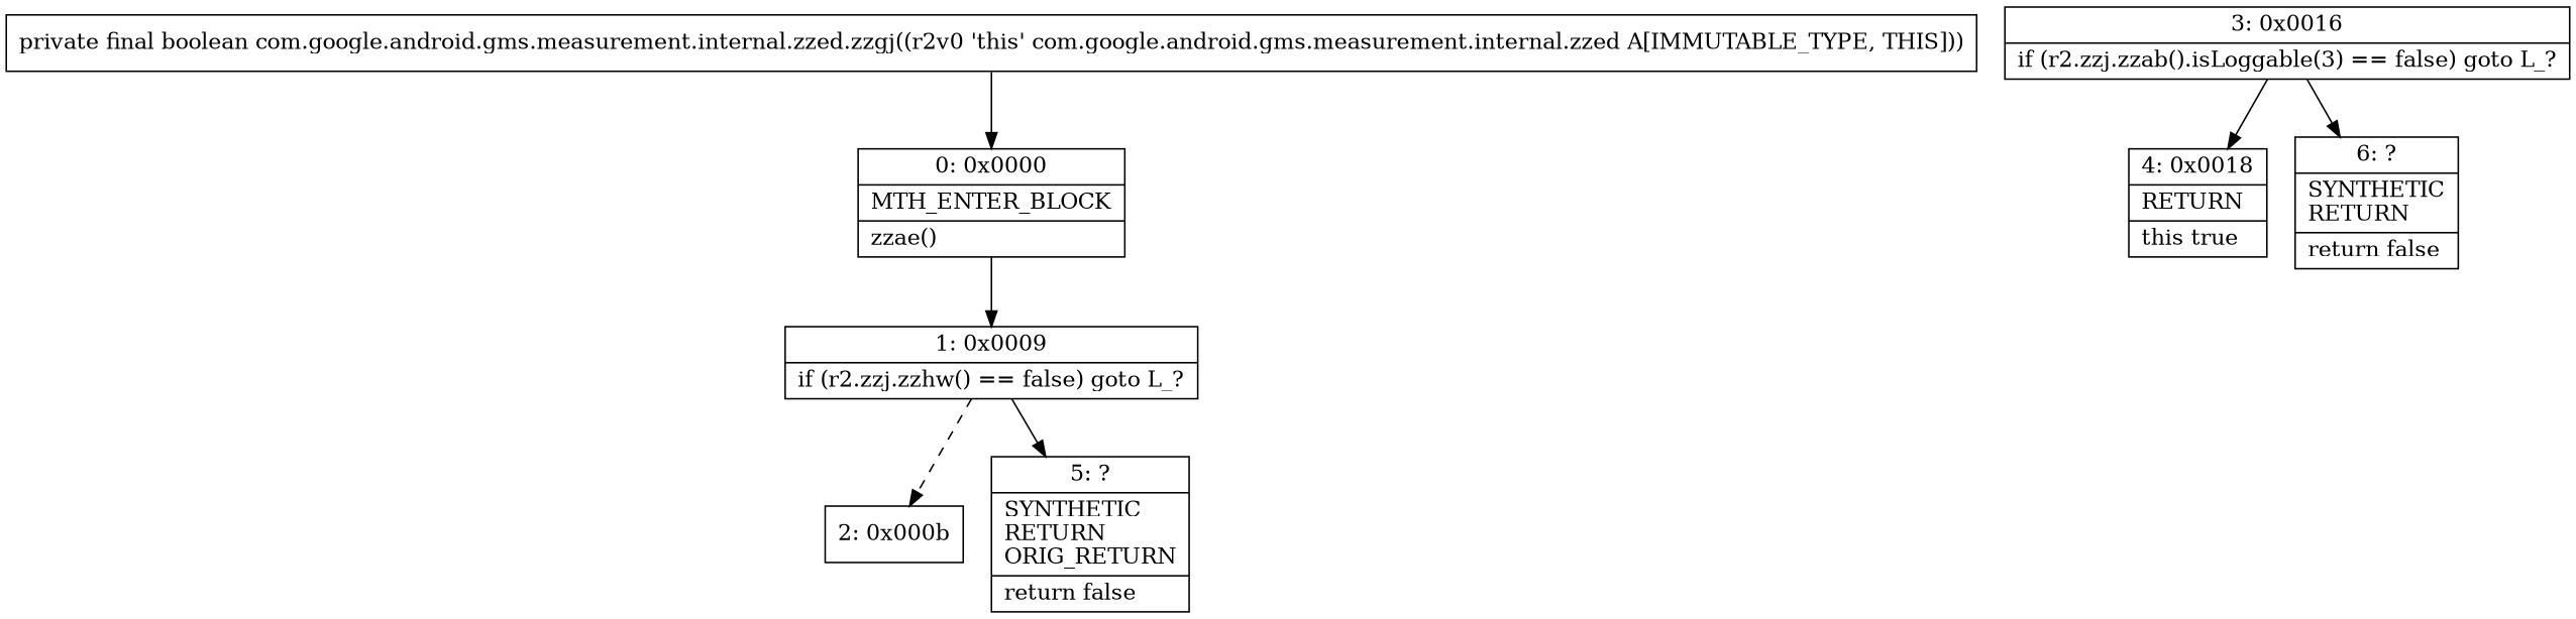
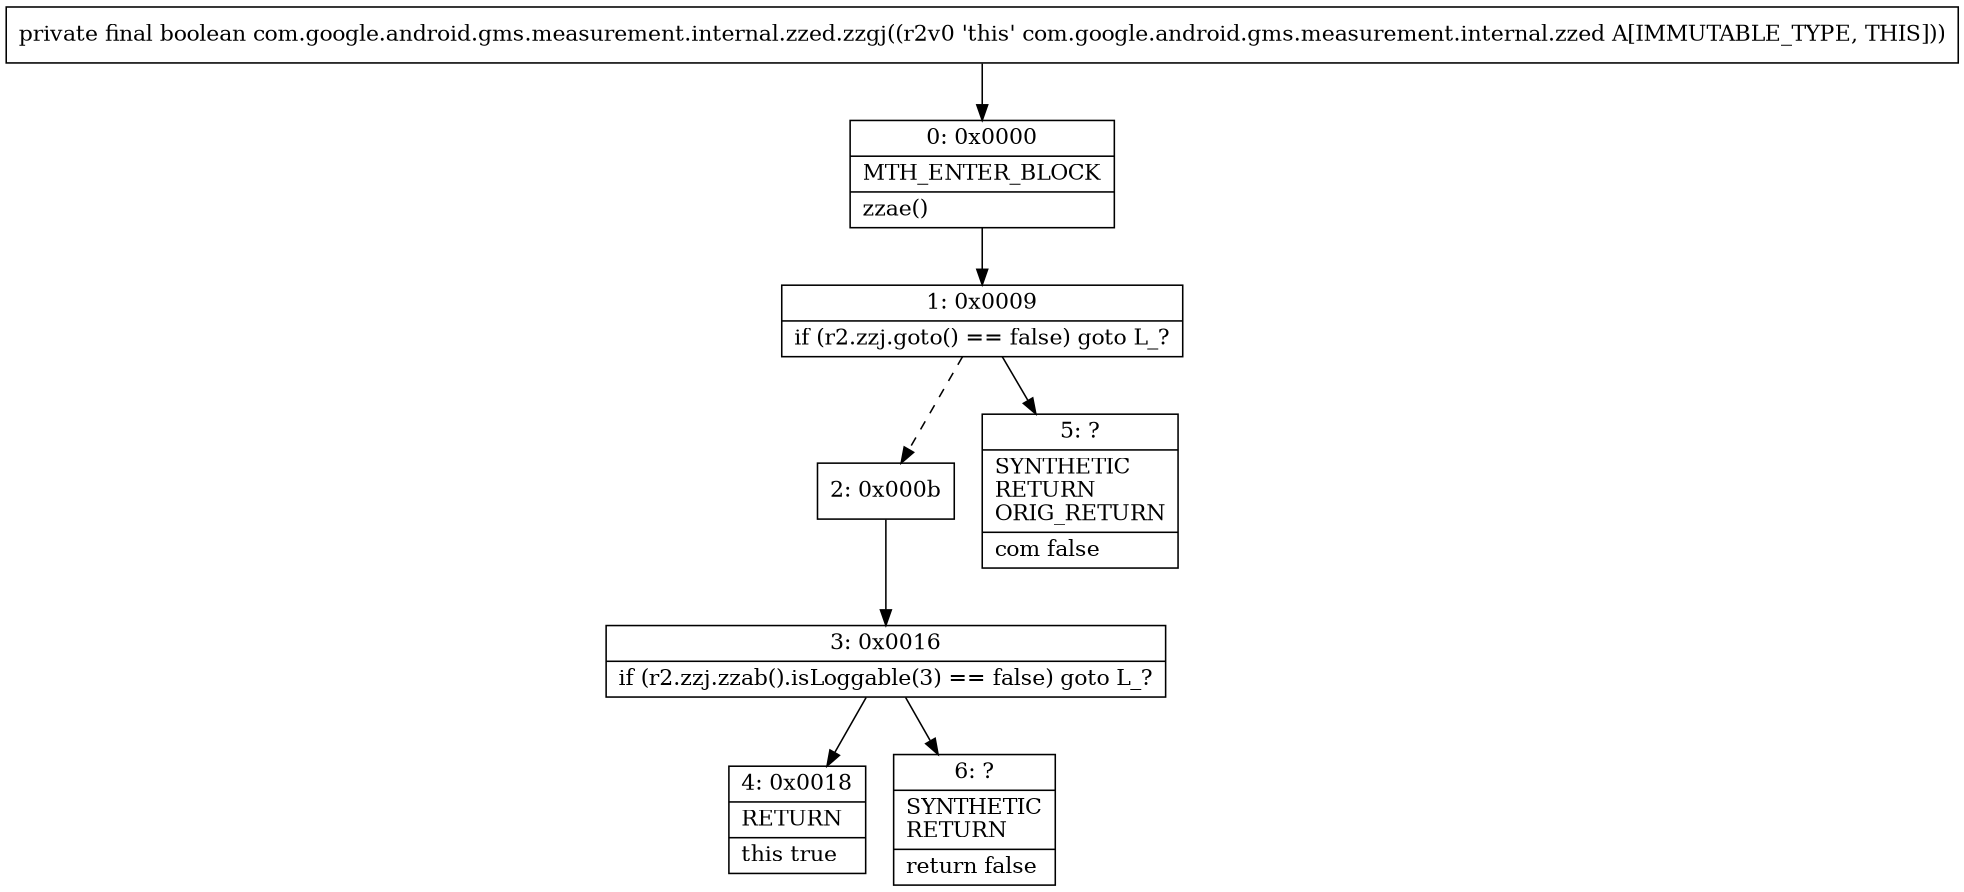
  digraph {
    node [shape=record]
    n1 [label="{0\:\ 0x0000|MTH_ENTER_BLOCK\l|zzae()\l}"]
-   n2 [label="{1\:\ 0x0009|if (r2.zzj.zzhw() == false) goto L_?\l}"]
+   n2 [label="{1\:\ 0x0009|if (r2.zzj.goto() == false) goto L_?\l}"]
    n3 [label="{2\:\ 0x000b}"]
-   n4 [label="{5\:\ ?|SYNTHETIC\lRETURN\lORIG_RETURN\l|return false\l}"]
+   n4 [label="{5\:\ ?|SYNTHETIC\lRETURN\lORIG_RETURN\l|com false\l}"]
    n5 [label="{3\:\ 0x0016|if (r2.zzj.zzab().isLoggable(3) == false) goto L_?\l}"]
    n6 [label="{4\:\ 0x0018|RETURN\l|this true\l}"]
    n7 [label="{6\:\ ?|SYNTHETIC\lRETURN\l|return false\l}"]
    n8 [label="{private final boolean com.google.android.gms.measurement.internal.zzed.zzgj((r2v0 'this' com.google.android.gms.measurement.internal.zzed A[IMMUTABLE_TYPE, THIS])) }"]
    n1 -> n2
    n2 -> n3 [style=dashed]
    n2 -> n4
+   n3 -> n5
    n5 -> n6 [style=solid]
    n5 -> n7
    n8 -> n1
  }
